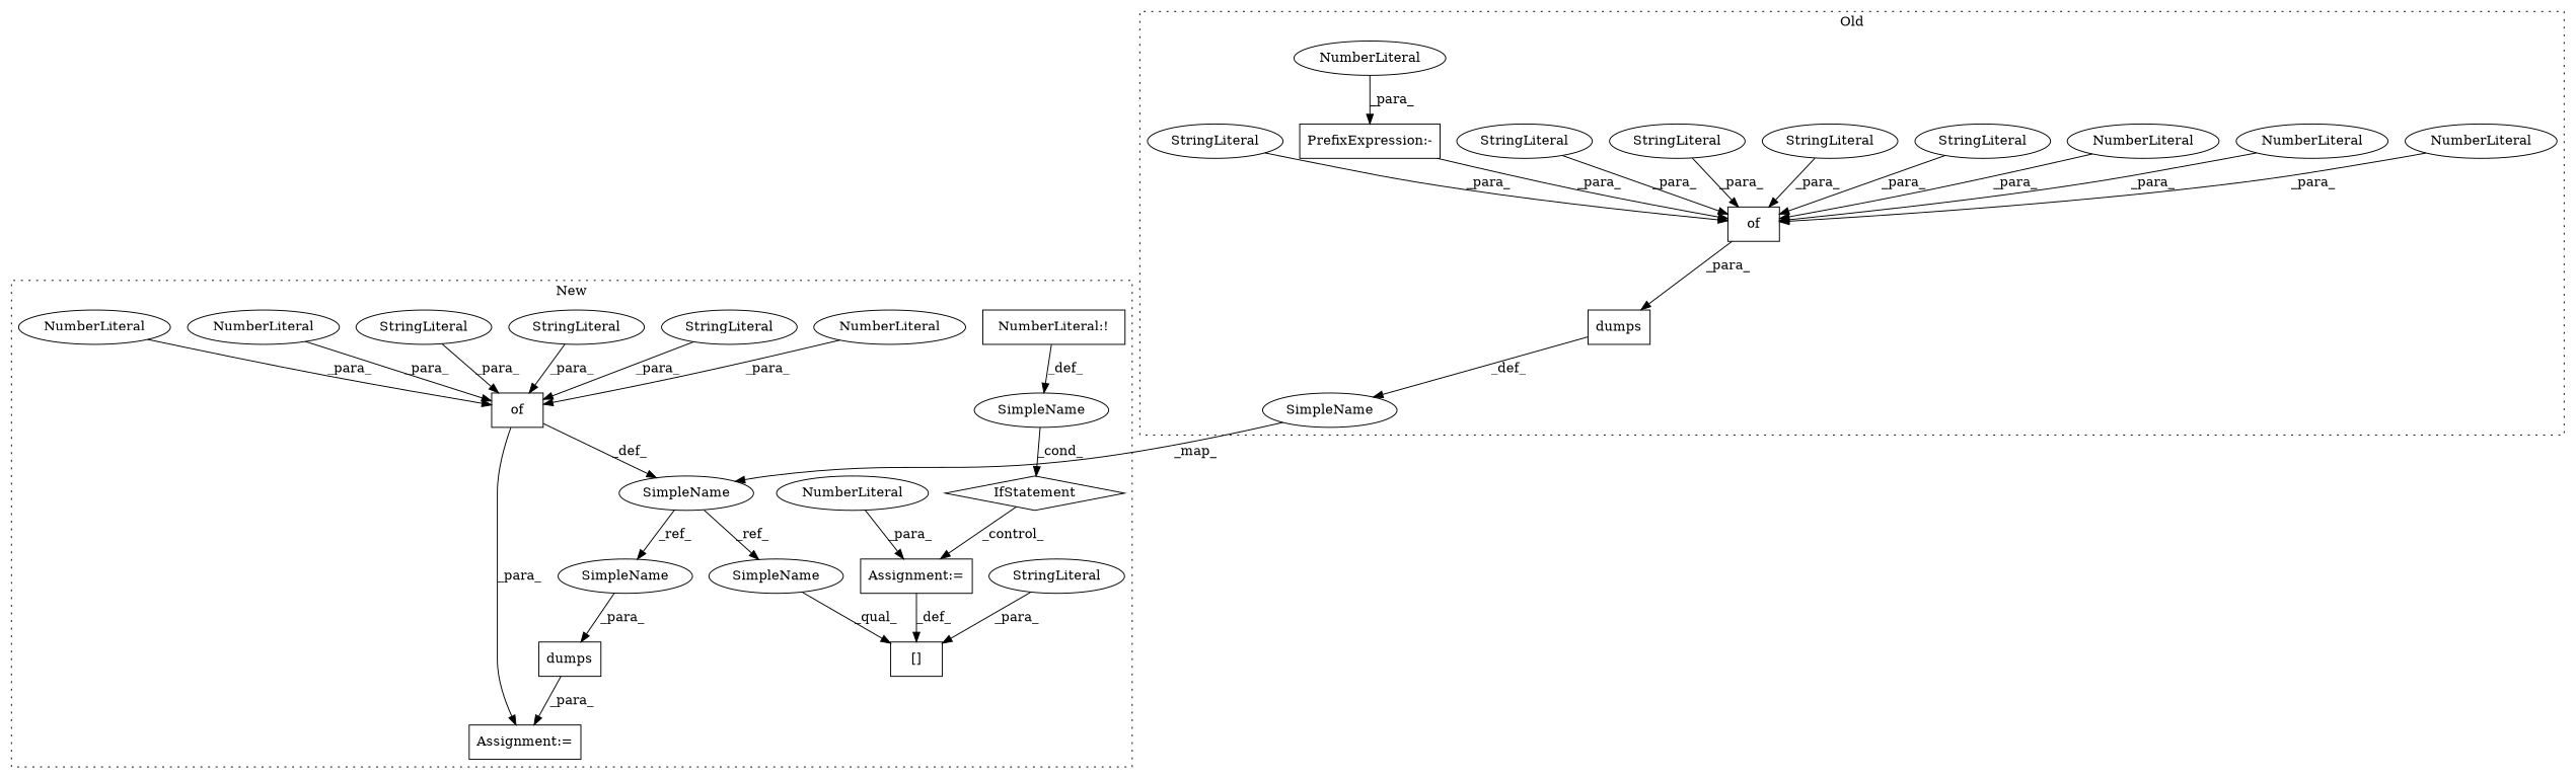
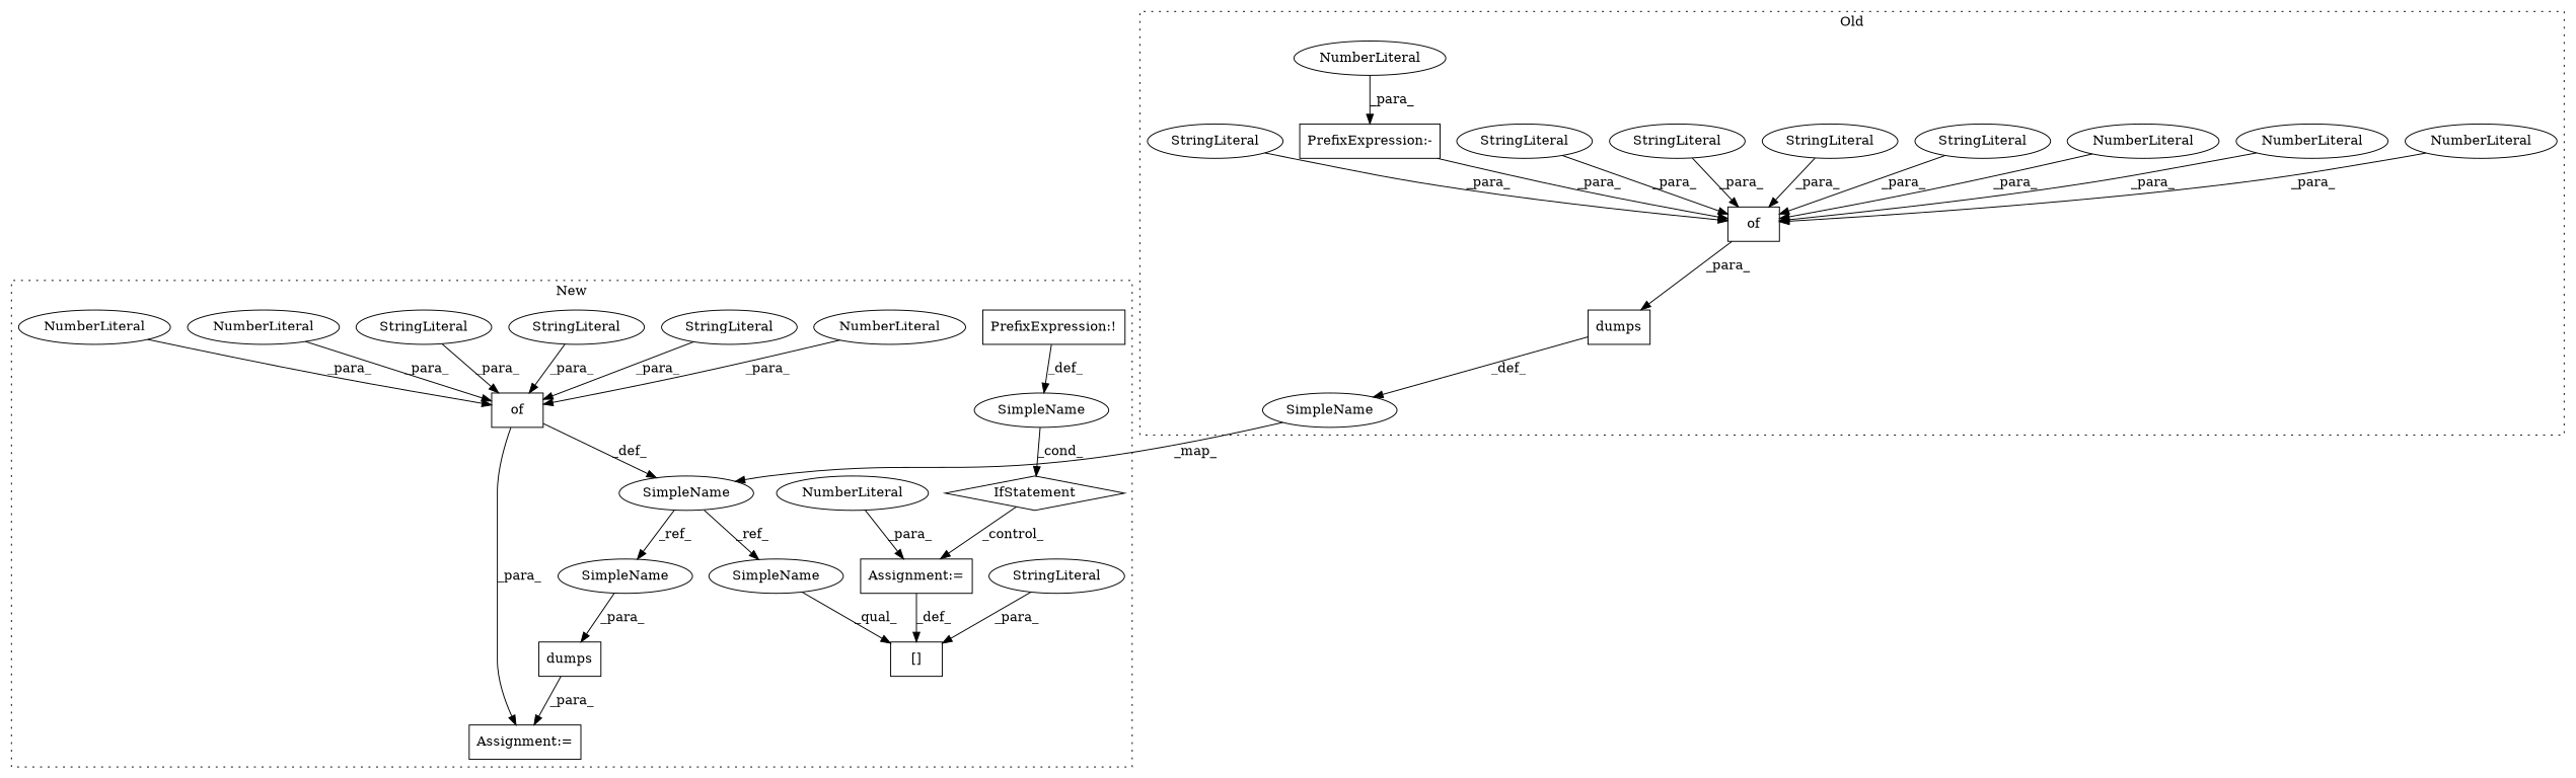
  digraph {
    node [a=45 l=1 shape=ellipse]
    n1 [a=32 l="3,1" label=of s="7179,7400" shape=box]
    n2 [a=34 l=3 label=NumberLiteral s=7250]
    n3 [a=42 l=6 label=SimpleName s=7157]
    n4 [a=34 l=2 label=NumberLiteral s=7207]
    n5 [a=34 l=3 label=NumberLiteral s=7397]
    n6 [a=32 l="6,1" label=dumps s="7169,7401" shape=box]
    n7 [l=24 label=StringLiteral s=7182]
    n8 [l=34 label=StringLiteral s=7313]
    n9 [l=25 label=StringLiteral s=7254]
    n10 [l=39 label=StringLiteral s=7210]
    n11 [a=38 label="PrefixExpression:-" s=7348 shape=box]
    n12 [a=34 label=NumberLiteral s=7349]
    n13 [l=45 label=StringLiteral s=7351]
    n14 [a=32 l="6,1" label=dumps s="7495,7507" shape=box]
    n15 [a=42 l=6 label=SimpleName s=7257]
    n16 [a=2 l="7,1" label="[]" s="7436,7468" shape=box]
    n17 [a=32 l="3,1" label=of s="7268,7392" shape=box]
    n18 [a=34 l=3 label=NumberLiteral s=7389]
    n19 [a=34 l=3 label=NumberLiteral s=7339]
    n20 [a=34 l=2 label=NumberLiteral s=7296]
    n21 [a=7 label="Assignment:=" s=7469 shape=box]
-   n22 [a=38 label="NumberLiteral:!" s=7403 shape=box]
+   n22 [a=38 label="PrefixExpression:!" s=7403 shape=box]
    n23 [a=34 label=NumberLiteral s=7470]
    n24 [a=42 label=SimpleName l=""]
    n25 [a=25 l="4,2" label=IfStatement s="7399,7426" shape=diamond]
    n26 [l=39 label=StringLiteral s=7299]
    n27 [a=7 label="Assignment:=" s=7489 shape=box]
    n28 [l=25 label=StringLiteral s=7443]
    n29 [l=45 label=StringLiteral s=7343]
    n30 [l=24 label=StringLiteral s=7271]
    n31 [a=42 l=6 label=SimpleName s=7501]
    n32 [a=42 l=6 label=SimpleName s=7436]
    subgraph cluster_1 {
      label=Old
      style=dotted
      n1
      n2
      n3
      n4
      n5
      n6
      n7
      n8
      n9
      n10
      n11
      n12
      n13
    }
    subgraph cluster_2 {
      label=New
      style=dotted
      n14
      n15
      n16
      n17
      n18
      n19
      n20
      n21
      n22
      n23
      n24
      n25
      n26
      n27
      n28
      n29
      n30
      n31
      n32
    }
    n1 -> n6 [label=_para_]
    n2 -> n1 [label=_para_]
    n3 -> n15 [label=_map_]
    n4 -> n1 [label=_para_]
    n5 -> n1 [label=_para_]
    n6 -> n3 [label=_def_]
    n7 -> n1 [label=_para_]
    n8 -> n1 [label=_para_]
    n9 -> n1 [label=_para_]
    n10 -> n1 [label=_para_]
    n11 -> n1 [label=_para_]
    n12 -> n11 [label=_para_]
    n13 -> n1 [label=_para_]
    n14 -> n27 [label=_para_]
    n15 -> n31 [label=_ref_]
    n15 -> n32 [label=_ref_]
    n17 -> n15 [label=_def_]
    n17 -> n27 [label=_para_]
    n18 -> n17 [label=_para_]
    n19 -> n17 [label=_para_]
    n20 -> n17 [label=_para_]
    n21 -> n16 [label=_def_]
    n22 -> n24 [label=_def_]
    n23 -> n21 [label=_para_]
    n24 -> n25 [label=_cond_]
    n25 -> n21 [label=_control_]
    n26 -> n17 [label=_para_]
    n28 -> n16 [label=_para_]
    n29 -> n17 [label=_para_]
    n30 -> n17 [label=_para_]
    n31 -> n14 [label=_para_]
    n32 -> n16 [label=_qual_]
  }
